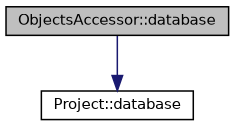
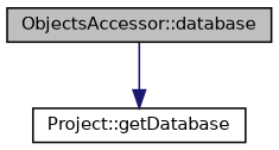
  digraph {
    rankdir=TB
    node [color=black fontname=Helvetica fontsize=10 shape=record style=filled]
    n1 [fillcolor=grey75 fontcolor=black height=0.2 label="ObjectsAccessor::database" width=0.4]
-   n2 [fillcolor=white height=0.2 label="Project::database" width=0.4]
+   n2 [fillcolor=white height=0.2 label="Project::getDatabase" width=0.4]
    n1 -> n2 [color=midnightblue fontname=Helvetica fontsize=10 labelfontname=Helvetica labelfontsize=10 style=solid]
  }
